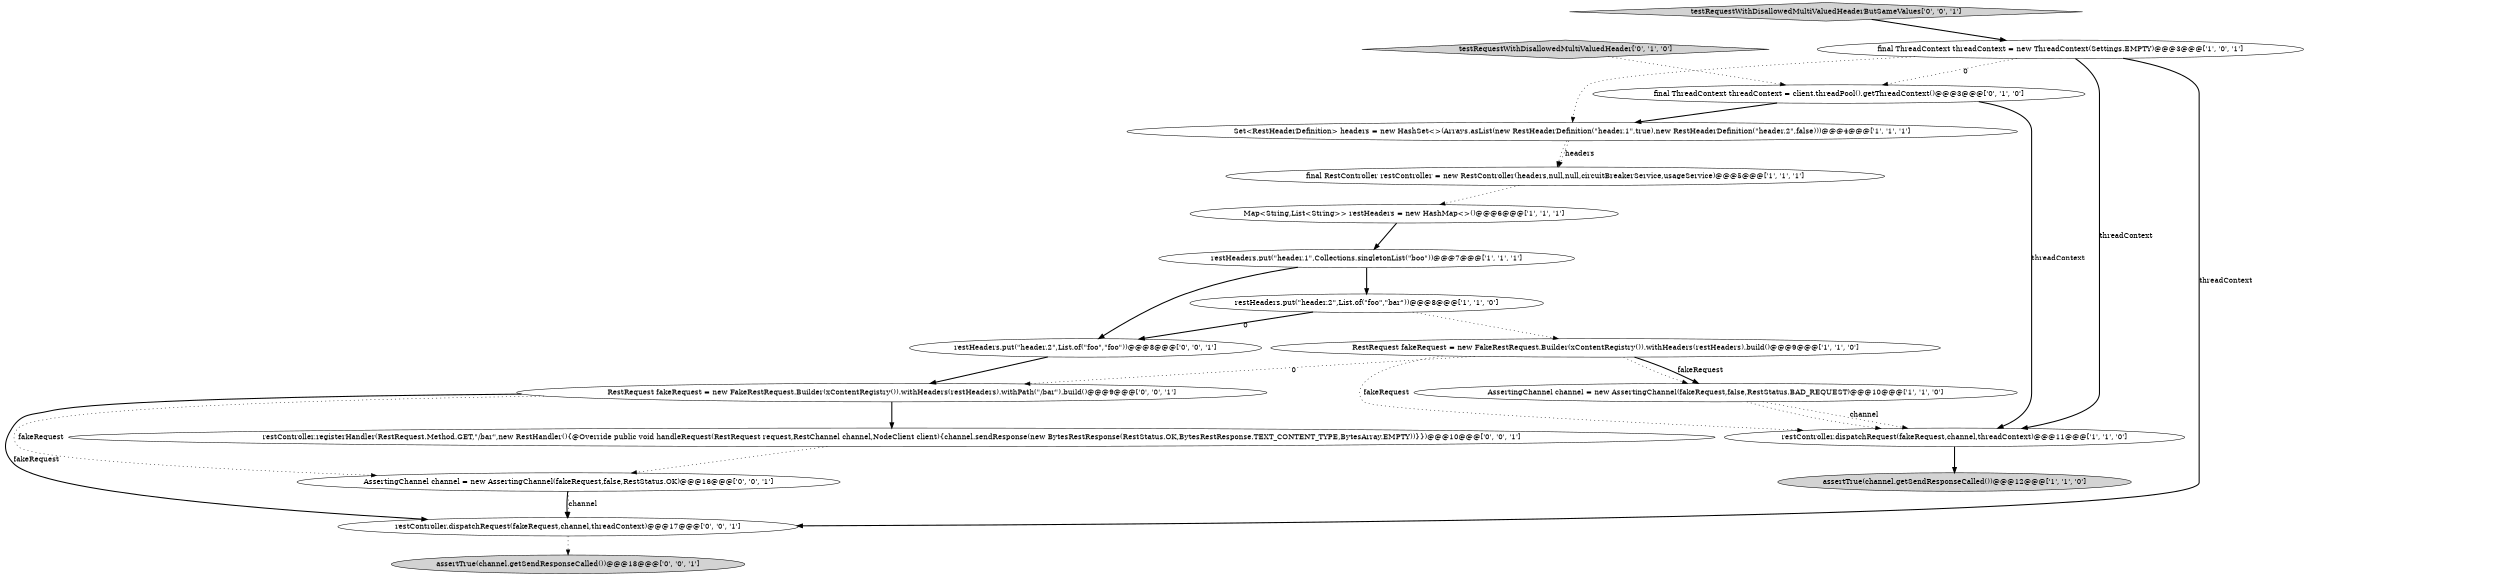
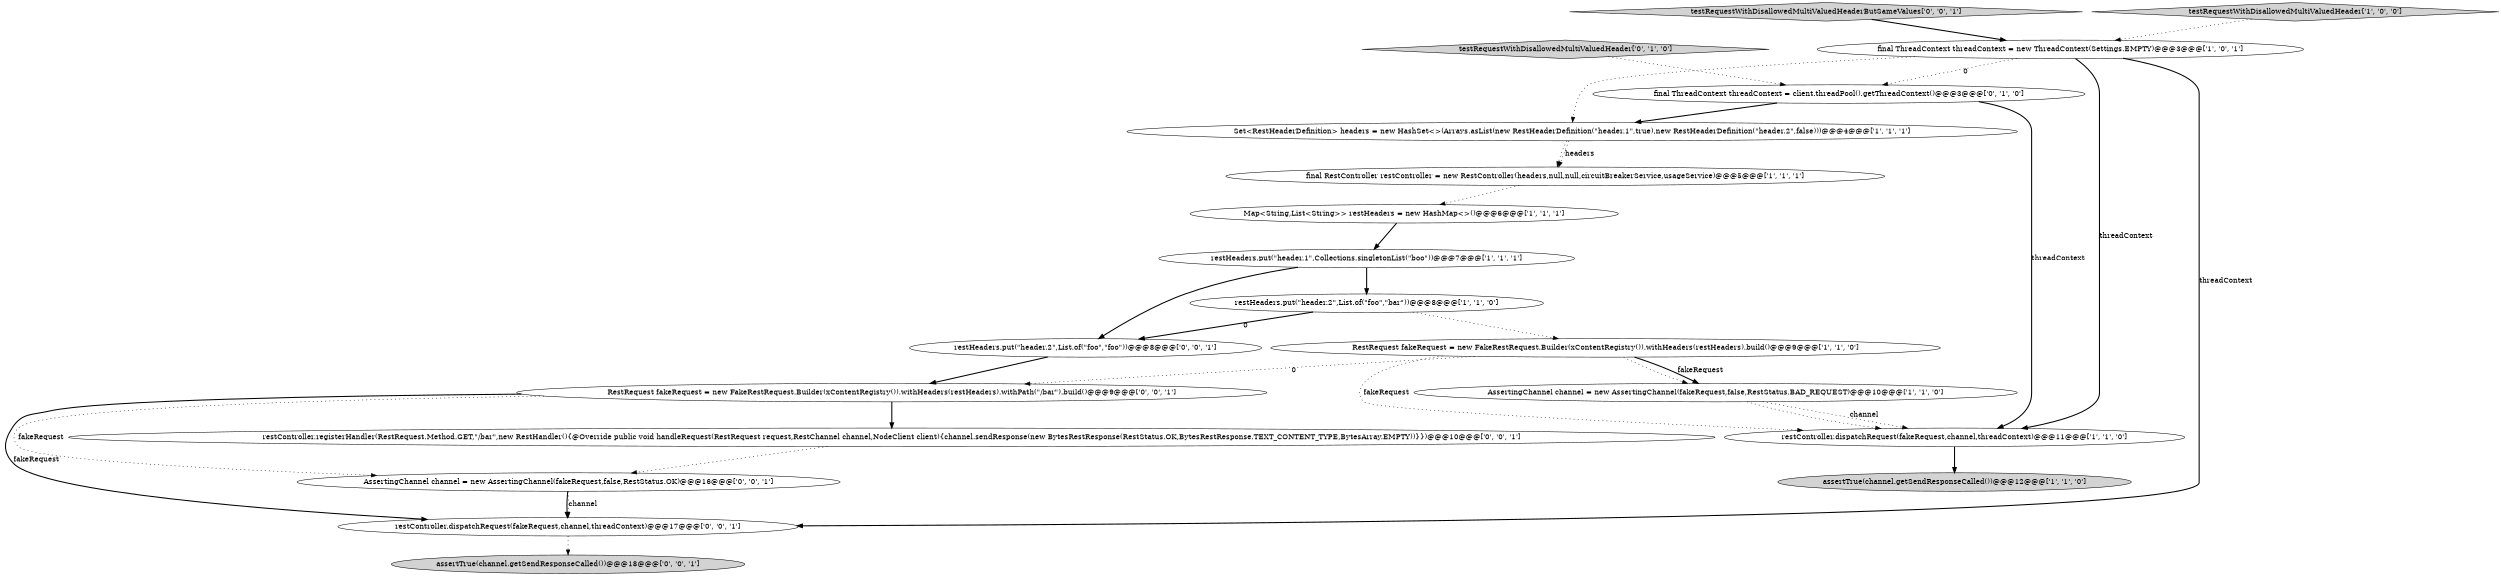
  digraph {
    node [fillcolor=white shape=ellipse style=filled]
    edge [style=dotted]
    n1 [label="RestRequest fakeRequest = new FakeRestRequest.Builder(xContentRegistry()).withHeaders(restHeaders).build()@@@9@@@['1', '1', '0']"]
    n2 [label="AssertingChannel channel = new AssertingChannel(fakeRequest,false,RestStatus.BAD_REQUEST)@@@10@@@['1', '1', '0']"]
    n3 [label="RestRequest fakeRequest = new FakeRestRequest.Builder(xContentRegistry()).withHeaders(restHeaders).withPath(\"/bar\").build()@@@9@@@['0', '0', '1']"]
    n4 [label="restController.dispatchRequest(fakeRequest,channel,threadContext)@@@11@@@['1', '1', '0']"]
    n5 [fillcolor=lightgray label="testRequestWithDisallowedMultiValuedHeaderButSameValues['0', '0', '1']" shape=diamond]
    n6 [label="final ThreadContext threadContext = new ThreadContext(Settings.EMPTY)@@@3@@@['1', '0', '1']"]
    n7 [label="restController.registerHandler(RestRequest.Method.GET,\"/bar\",new RestHandler(){@Override public void handleRequest(RestRequest request,RestChannel channel,NodeClient client){channel.sendResponse(new BytesRestResponse(RestStatus.OK,BytesRestResponse.TEXT_CONTENT_TYPE,BytesArray.EMPTY))}})@@@10@@@['0', '0', '1']"]
    n8 [label="restController.dispatchRequest(fakeRequest,channel,threadContext)@@@17@@@['0', '0', '1']"]
    n9 [label="AssertingChannel channel = new AssertingChannel(fakeRequest,false,RestStatus.OK)@@@16@@@['0', '0', '1']"]
    n10 [fillcolor=lightgray label="assertTrue(channel.getSendResponseCalled())@@@12@@@['1', '1', '0']"]
    n11 [label="restHeaders.put(\"header.1\",Collections.singletonList(\"boo\"))@@@7@@@['1', '1', '1']"]
    n12 [label="restHeaders.put(\"header.2\",List.of(\"foo\",\"bar\"))@@@8@@@['1', '1', '0']"]
    n13 [label="restHeaders.put(\"header.2\",List.of(\"foo\",\"foo\"))@@@8@@@['0', '0', '1']"]
    n14 [label="final RestController restController = new RestController(headers,null,null,circuitBreakerService,usageService)@@@5@@@['1', '1', '1']"]
    n15 [label="Map<String,List<String>> restHeaders = new HashMap<>()@@@6@@@['1', '1', '1']"]
    n16 [fillcolor=lightgray label="testRequestWithDisallowedMultiValuedHeader['0', '1', '0']" shape=diamond]
    n17 [label="final ThreadContext threadContext = client.threadPool().getThreadContext()@@@3@@@['0', '1', '0']"]
    n18 [label="Set<RestHeaderDefinition> headers = new HashSet<>(Arrays.asList(new RestHeaderDefinition(\"header.1\",true),new RestHeaderDefinition(\"header.2\",false)))@@@4@@@['1', '1', '1']"]
    n19 [fillcolor=lightgray label="assertTrue(channel.getSendResponseCalled())@@@18@@@['0', '0', '1']"]
+   n20 [fillcolor=lightgray label="testRequestWithDisallowedMultiValuedHeader['1', '0', '0']" shape=diamond]
    n1 -> n2
    n1 -> n2 [label=fakeRequest style=bold]
    n1 -> n3 [label=0]
    n1 -> n4 [label=fakeRequest]
    n2 -> n4 [label=channel]
    n2 -> n4
    n3 -> n7 [style=bold]
    n3 -> n8 [label=fakeRequest style=bold]
    n3 -> n9 [label=fakeRequest]
    n4 -> n10 [style=bold]
    n5 -> n6 [style=bold]
    n6 -> n4 [label=threadContext style=bold]
    n6 -> n8 [label=threadContext style=bold]
    n6 -> n17 [label=0]
    n6 -> n18
    n7 -> n9
    n8 -> n19
    n9 -> n8 [label=channel]
    n9 -> n8 [style=bold]
    n11 -> n12 [style=bold]
    n11 -> n13 [style=bold]
    n12 -> n1
    n12 -> n13 [label=0 style=bold]
    n13 -> n3 [style=bold]
    n14 -> n15
    n15 -> n11 [style=bold]
    n16 -> n17
    n17 -> n4 [label=threadContext style=bold]
    n17 -> n18 [style=bold]
    n18 -> n14 [label=headers]
    n18 -> n14
+   n20 -> n6
  }
